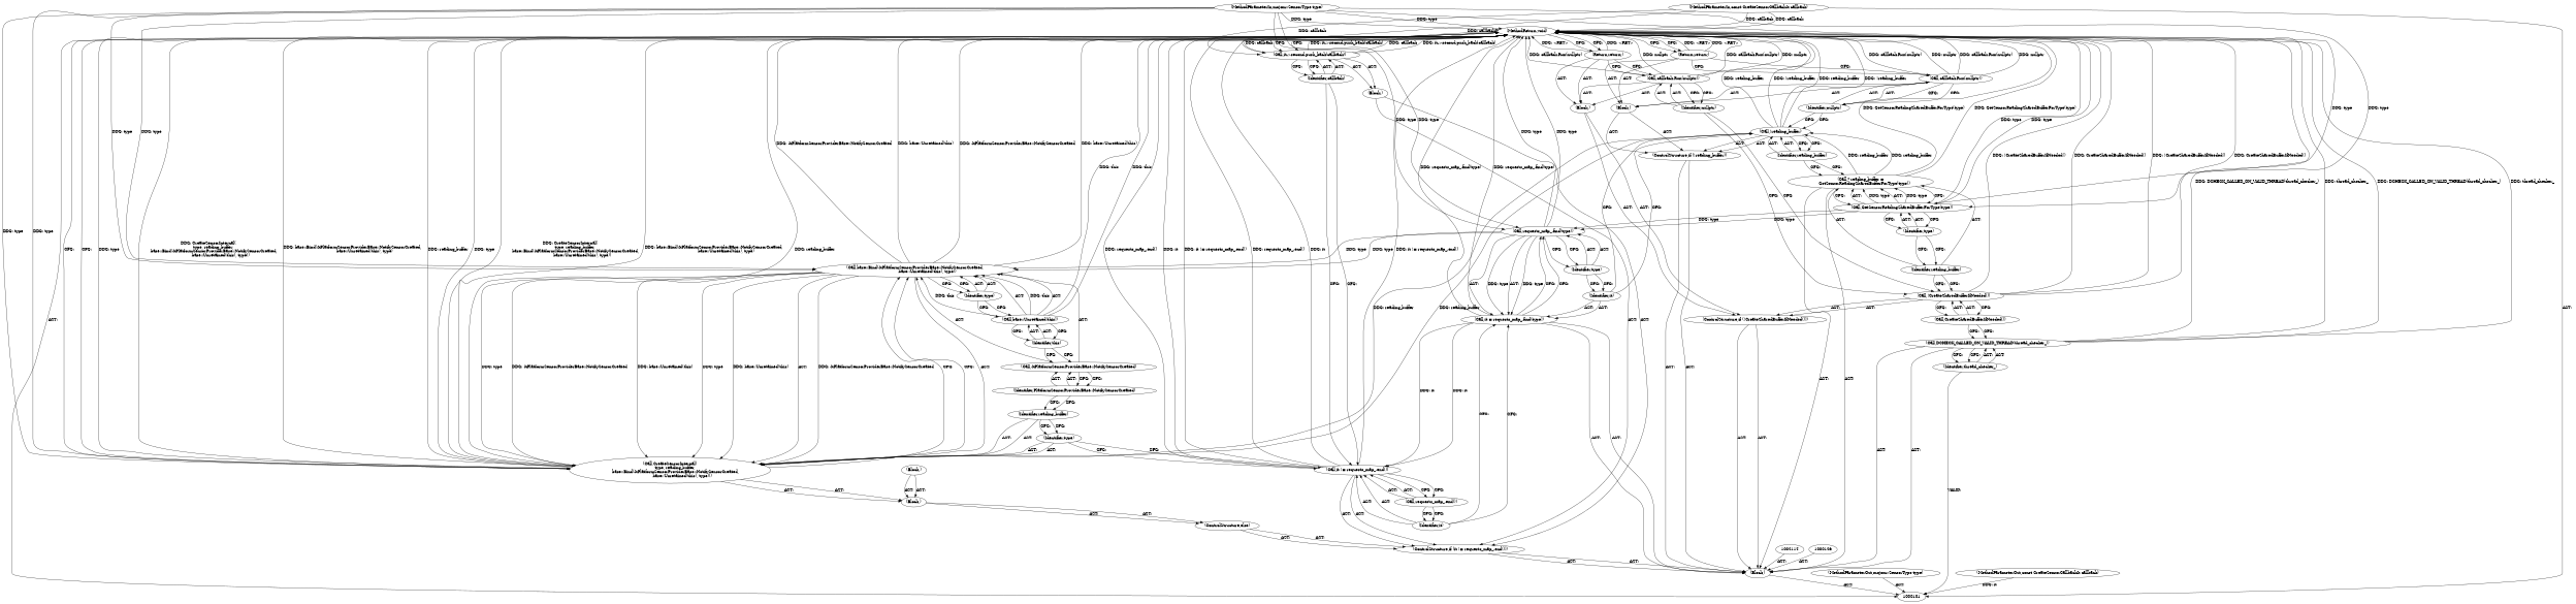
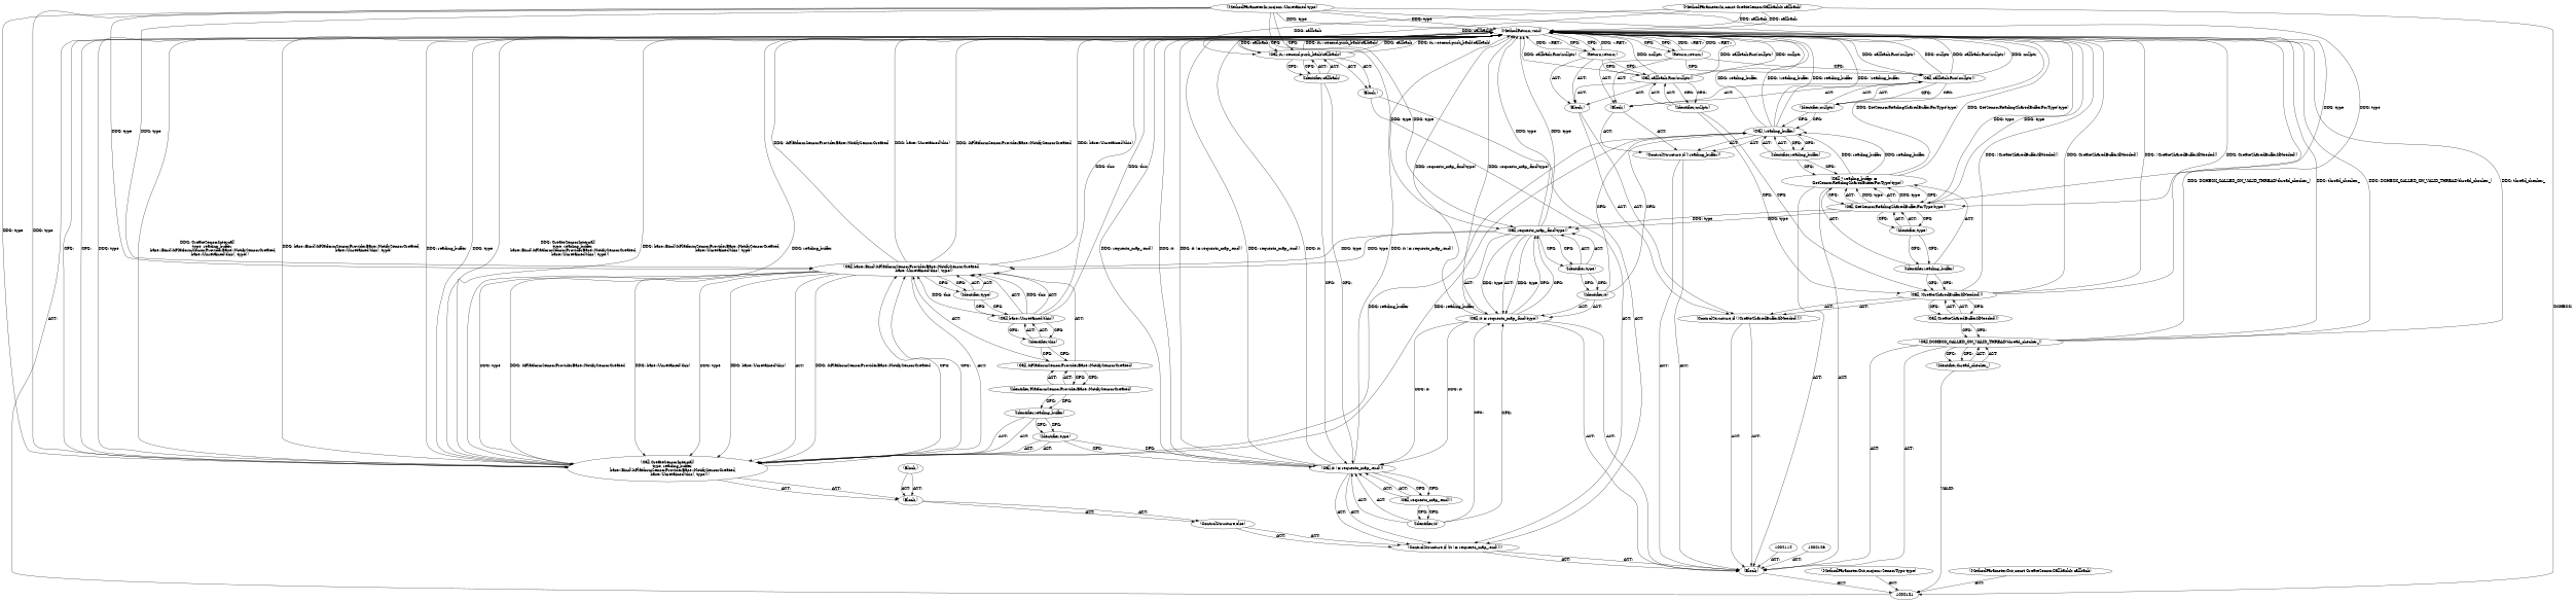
  digraph {
    fontname="DejaVu Serif"
    node [fontname="DejaVu Serif"]
    edge [fontname="DejaVu Serif"]
    n1 [label="(MethodReturn,void)"]
    n2 [label="(Return,return;)"]
    n3 [label="(Call,it->second.push_back(callback))"]
    n4 [label="(Call,CreateSensorInternal(\n        type, reading_buffer,\n         base::Bind(&PlatformSensorProviderBase::NotifySensorCreated,\n                    base::Unretained(this), type)))"]
    n5 [label="(Return,return;)"]
    1000101
    n7 [label="(Block,)"]
    n8 [label="(Call,callback.Run(nullptr))"]
    n9 [label="(Block,)"]
    n10 [label="(Identifier,callback)"]
    n11 [label="(Call,base::Bind(&PlatformSensorProviderBase::NotifySensorCreated,\n                    base::Unretained(this), type))"]
    n12 [label="(Block,)"]
    n13 [label="(Block,)"]
    n14 [label="(Call,callback.Run(nullptr))"]
    n15 [label="(Call,* reading_buffer =\n      GetSensorReadingSharedBufferForType(type))"]
    n16 [label="(Call,GetSensorReadingSharedBufferForType(type))"]
    n17 [label="(Call,!reading_buffer)"]
    n18 [label="(Block,)"]
    n19 [label="(Identifier,type)"]
    n20 [label="(Call,requests_map_.find(type))"]
    n21 [label="(ControlStructure,if (!reading_buffer))"]
    n22 [label="(Identifier,reading_buffer)"]
    n23 [label="(Identifier,reading_buffer)"]
    n24 [label="(Call,!CreateSharedBufferIfNeeded())"]
    n25 [label="(ControlStructure,if (!CreateSharedBufferIfNeeded()))"]
    n26 [label="(Call,CreateSharedBufferIfNeeded())"]
    n27 [label="(Identifier,type)"]
    n28 [label="(Call,it = requests_map_.find(type))"]
    n29 [label="(Identifier,nullptr)"]
    n30 [label="(Identifier,it)"]
    n31 [label="(Call,it != requests_map_.end())"]
    n32 [label="(Identifier,type)"]
    n33 [label="(Call,requests_map_.end())"]
    n34 [label="(ControlStructure,if (it != requests_map_.end()))"]
    n35 [label="(Identifier,it)"]
-   n36 [label="(MethodParameterIn,mojom::SensorType type)"]
+   n36 [label="(MethodParameterIn,mojom::Unretained type)"]
    n37 [label="(MethodParameterOut,mojom::SensorType type)"]
    n38 [label="(ControlStructure,else)"]
    n39 [label="(Block,)"]
    n40 [label="(Identifier,reading_buffer)"]
    n41 [label="(Identifier,type)"]
    n42 [label="(Call,&PlatformSensorProviderBase::NotifySensorCreated)"]
    n43 [label="(Identifier,PlatformSensorProviderBase::NotifySensorCreated)"]
    n44 [label="(Call,base::Unretained(this))"]
    n45 [label="(Identifier,this)"]
    n46 [label="(MethodParameterIn,const CreateSensorCallback& callback)"]
    n47 [label="(MethodParameterOut,const CreateSensorCallback& callback)"]
    n48 [label="(Call,DCHECK_CALLED_ON_VALID_THREAD(thread_checker_))"]
    n49 [label="(Identifier,thread_checker_)"]
    n50 [label="(Identifier,nullptr)"]
    n51 [label=1002114]
    1000126
    n1 -> n2 [label="CFG: "]
    n1 -> n2 [label="CFG: "]
    n1 -> n3 [label="CFG: "]
    n1 -> n3 [label="CFG: "]
    n1 -> n4 [label="CFG: "]
    n1 -> n4 [label="CFG: "]
    n1 -> n5 [label="CFG: "]
    n1 -> n5 [label="CFG: "]
-   n1 -> 1000101 [label="AST: "]
+   1000101 -> n1 [label="AST: "]
    n2 -> n1 [label="DDG: <RET>"]
    n2 -> n1 [label="DDG: <RET>"]
    n2 -> n7 [label="AST: "]
    n2 -> n7 [label="AST: "]
    n2 -> n8 [label="CFG: "]
    n2 -> n8 [label="CFG: "]
    n3 -> n1 [label="DDG: it->second.push_back(callback)"]
    n3 -> n1 [label="DDG: callback"]
    n3 -> n1 [label="DDG: it->second.push_back(callback)"]
    n3 -> n1 [label="DDG: callback"]
    n3 -> n9 [label="AST: "]
    n3 -> n9 [label="AST: "]
    n3 -> n10 [label="CFG: "]
    n3 -> n10 [label="CFG: "]
    n4 -> n1 [label="DDG: type"]
    n4 -> n1 [label="DDG: CreateSensorInternal(\n        type, reading_buffer,\n         base::Bind(&PlatformSensorProviderBase::NotifySensorCreated,\n                    base::Unretained(this), type))"]
    n4 -> n1 [label="DDG: base::Bind(&PlatformSensorProviderBase::NotifySensorCreated,\n                    base::Unretained(this), type)"]
    n4 -> n1 [label="DDG: reading_buffer"]
    n4 -> n1 [label="DDG: type"]
    n4 -> n1 [label="DDG: CreateSensorInternal(\n        type, reading_buffer,\n         base::Bind(&PlatformSensorProviderBase::NotifySensorCreated,\n                    base::Unretained(this), type))"]
    n4 -> n1 [label="DDG: base::Bind(&PlatformSensorProviderBase::NotifySensorCreated,\n                    base::Unretained(this), type)"]
    n4 -> n1 [label="DDG: reading_buffer"]
    n4 -> n11 [label="CFG: "]
    n4 -> n11 [label="CFG: "]
    n4 -> n12 [label="AST: "]
    n4 -> n12 [label="AST: "]
    n5 -> n1 [label="DDG: <RET>"]
    n5 -> n1 [label="DDG: <RET>"]
    n5 -> n13 [label="AST: "]
    n5 -> n13 [label="AST: "]
    n5 -> n14 [label="CFG: "]
    n5 -> n14 [label="CFG: "]
    n7 -> n21 [label="AST: "]
    n7 -> n21 [label="AST: "]
    n8 -> n1 [label="DDG: nullptr"]
    n8 -> n1 [label="DDG: callback.Run(nullptr)"]
    n8 -> n1 [label="DDG: nullptr"]
    n8 -> n1 [label="DDG: callback.Run(nullptr)"]
    n8 -> n7 [label="AST: "]
    n8 -> n7 [label="AST: "]
    n8 -> n29 [label="CFG: "]
    n8 -> n29 [label="CFG: "]
    n9 -> n34 [label="AST: "]
    n9 -> n34 [label="AST: "]
    n10 -> n3 [label="AST: "]
    n10 -> n3 [label="AST: "]
    n10 -> n31 [label="CFG: "]
    n10 -> n31 [label="CFG: "]
    n11 -> n1 [label="DDG: &PlatformSensorProviderBase::NotifySensorCreated"]
    n11 -> n1 [label="DDG: base::Unretained(this)"]
    n11 -> n1 [label="DDG: &PlatformSensorProviderBase::NotifySensorCreated"]
    n11 -> n1 [label="DDG: base::Unretained(this)"]
    n11 -> n4 [label="AST: "]
    n11 -> n4 [label="DDG: type"]
    n11 -> n4 [label="DDG: &PlatformSensorProviderBase::NotifySensorCreated"]
    n11 -> n4 [label="DDG: base::Unretained(this)"]
    n11 -> n4 [label="AST: "]
    n11 -> n4 [label="DDG: type"]
    n11 -> n4 [label="DDG: &PlatformSensorProviderBase::NotifySensorCreated"]
    n11 -> n4 [label="DDG: base::Unretained(this)"]
    n11 -> n32 [label="CFG: "]
    n11 -> n32 [label="CFG: "]
    n12 -> n38 [label="AST: "]
    n12 -> n38 [label="AST: "]
    n13 -> n25 [label="AST: "]
    n13 -> n25 [label="AST: "]
    n14 -> n1 [label="DDG: nullptr"]
    n14 -> n1 [label="DDG: callback.Run(nullptr)"]
    n14 -> n1 [label="DDG: nullptr"]
    n14 -> n1 [label="DDG: callback.Run(nullptr)"]
    n14 -> n13 [label="AST: "]
    n14 -> n13 [label="AST: "]
    n14 -> n50 [label="CFG: "]
    n14 -> n50 [label="CFG: "]
    n15 -> n1 [label="DDG: GetSensorReadingSharedBufferForType(type)"]
    n15 -> n1 [label="DDG: GetSensorReadingSharedBufferForType(type)"]
    n15 -> n16 [label="CFG: "]
    n15 -> n16 [label="CFG: "]
    n15 -> n17 [label="DDG: reading_buffer"]
    n15 -> n17 [label="DDG: reading_buffer"]
    n15 -> n18 [label="AST: "]
    n15 -> n18 [label="AST: "]
    n16 -> n1 [label="DDG: type"]
    n16 -> n1 [label="DDG: type"]
    n16 -> n15 [label="AST: "]
    n16 -> n15 [label="DDG: type"]
    n16 -> n15 [label="AST: "]
    n16 -> n15 [label="DDG: type"]
    n16 -> n19 [label="CFG: "]
    n16 -> n19 [label="CFG: "]
    n16 -> n20 [label="DDG: type"]
    n16 -> n20 [label="DDG: type"]
    n17 -> n1 [label="DDG: !reading_buffer"]
    n17 -> n1 [label="DDG: reading_buffer"]
    n17 -> n1 [label="DDG: !reading_buffer"]
    n17 -> n1 [label="DDG: reading_buffer"]
    n17 -> n4 [label="DDG: reading_buffer"]
    n17 -> n4 [label="DDG: reading_buffer"]
    n17 -> n21 [label="AST: "]
    n17 -> n21 [label="AST: "]
    n17 -> n22 [label="CFG: "]
    n17 -> n22 [label="CFG: "]
    n18 -> 1000101 [label="AST: "]
    n19 -> n16 [label="AST: "]
    n19 -> n16 [label="AST: "]
    n19 -> n23 [label="CFG: "]
    n19 -> n23 [label="CFG: "]
    n20 -> n1 [label="DDG: type"]
    n20 -> n1 [label="DDG: type"]
    n20 -> n11 [label="DDG: type"]
    n20 -> n11 [label="DDG: type"]
    n20 -> n27 [label="CFG: "]
    n20 -> n27 [label="CFG: "]
    n20 -> n28 [label="AST: "]
    n20 -> n28 [label="DDG: type"]
    n20 -> n28 [label="AST: "]
    n20 -> n28 [label="DDG: type"]
    n21 -> n18 [label="AST: "]
    n21 -> n18 [label="AST: "]
    n22 -> n15 [label="CFG: "]
    n22 -> n15 [label="CFG: "]
    n22 -> n17 [label="AST: "]
    n22 -> n17 [label="AST: "]
    n23 -> n15 [label="AST: "]
    n23 -> n15 [label="AST: "]
    n23 -> n24 [label="CFG: "]
    n23 -> n24 [label="CFG: "]
    n24 -> n1 [label="DDG: !CreateSharedBufferIfNeeded()"]
    n24 -> n1 [label="DDG: CreateSharedBufferIfNeeded()"]
    n24 -> n1 [label="DDG: !CreateSharedBufferIfNeeded()"]
    n24 -> n1 [label="DDG: CreateSharedBufferIfNeeded()"]
    n24 -> n25 [label="AST: "]
    n24 -> n25 [label="AST: "]
    n24 -> n26 [label="CFG: "]
    n24 -> n26 [label="CFG: "]
    n25 -> n18 [label="AST: "]
    n25 -> n18 [label="AST: "]
    n26 -> n24 [label="AST: "]
    n26 -> n24 [label="AST: "]
    n26 -> n48 [label="CFG: "]
    n26 -> n48 [label="CFG: "]
    n27 -> n20 [label="AST: "]
    n27 -> n20 [label="AST: "]
    n27 -> n30 [label="CFG: "]
    n27 -> n30 [label="CFG: "]
    n28 -> n1 [label="DDG: requests_map_.find(type)"]
    n28 -> n1 [label="DDG: requests_map_.find(type)"]
    n28 -> n18 [label="AST: "]
    n28 -> n18 [label="AST: "]
    n28 -> n20 [label="CFG: "]
    n28 -> n20 [label="CFG: "]
    n28 -> n31 [label="DDG: it"]
    n28 -> n31 [label="DDG: it"]
    n29 -> n8 [label="AST: "]
    n29 -> n8 [label="AST: "]
    n29 -> n17 [label="CFG: "]
    n29 -> n17 [label="CFG: "]
    n30 -> n17 [label="CFG: "]
    n30 -> n17 [label="CFG: "]
    n30 -> n28 [label="AST: "]
    n30 -> n28 [label="AST: "]
    n31 -> n1 [label="DDG: it != requests_map_.end()"]
    n31 -> n1 [label="DDG: requests_map_.end()"]
    n31 -> n1 [label="DDG: it"]
    n31 -> n1 [label="DDG: it != requests_map_.end()"]
    n31 -> n1 [label="DDG: requests_map_.end()"]
    n31 -> n1 [label="DDG: it"]
    n31 -> n33 [label="CFG: "]
    n31 -> n33 [label="CFG: "]
    n31 -> n34 [label="AST: "]
    n31 -> n34 [label="AST: "]
    n32 -> n11 [label="AST: "]
    n32 -> n11 [label="AST: "]
    n32 -> n44 [label="CFG: "]
    n32 -> n44 [label="CFG: "]
    n33 -> n31 [label="AST: "]
    n33 -> n31 [label="AST: "]
    n33 -> n35 [label="CFG: "]
    n33 -> n35 [label="CFG: "]
    n34 -> n18 [label="AST: "]
    n34 -> n18 [label="AST: "]
    n35 -> n28 [label="CFG: "]
    n35 -> n28 [label="CFG: "]
    n35 -> n31 [label="AST: "]
    n35 -> n31 [label="AST: "]
    n36 -> n1 [label="DDG: type"]
    n36 -> n1 [label="DDG: type"]
    n36 -> n4 [label="DDG: type"]
    n36 -> n4 [label="DDG: type"]
    n36 -> n11 [label="DDG: type"]
    n36 -> n11 [label="DDG: type"]
    n36 -> n16 [label="DDG: type"]
    n36 -> n16 [label="DDG: type"]
    n36 -> n20 [label="DDG: type"]
    n36 -> n20 [label="DDG: type"]
    n37 -> 1000101 [label="AST: "]
    n38 -> n34 [label="AST: "]
    n38 -> n34 [label="AST: "]
    n39 -> n12 [label="AST: "]
    n39 -> n12 [label="AST: "]
    n40 -> n4 [label="AST: "]
    n40 -> n4 [label="AST: "]
    n40 -> n41 [label="CFG: "]
    n40 -> n41 [label="CFG: "]
    n41 -> n4 [label="AST: "]
    n41 -> n4 [label="AST: "]
    n41 -> n31 [label="CFG: "]
    n41 -> n31 [label="CFG: "]
    n42 -> n11 [label="AST: "]
    n42 -> n11 [label="AST: "]
    n42 -> n43 [label="CFG: "]
    n42 -> n43 [label="CFG: "]
    n43 -> n40 [label="CFG: "]
    n43 -> n40 [label="CFG: "]
    n43 -> n42 [label="AST: "]
    n43 -> n42 [label="AST: "]
    n44 -> n1 [label="DDG: this"]
    n44 -> n1 [label="DDG: this"]
    n44 -> n11 [label="AST: "]
    n44 -> n11 [label="DDG: this"]
    n44 -> n11 [label="AST: "]
    n44 -> n11 [label="DDG: this"]
    n44 -> n45 [label="CFG: "]
    n44 -> n45 [label="CFG: "]
    n45 -> n42 [label="CFG: "]
    n45 -> n42 [label="CFG: "]
    n45 -> n44 [label="AST: "]
    n45 -> n44 [label="AST: "]
    n46 -> n1 [label="DDG: callback"]
    n46 -> n1 [label="DDG: callback"]
    n46 -> n3 [label="DDG: callback"]
    n46 -> n3 [label="DDG: callback"]
-   n46 -> 1000101 [label="AST: "]
-   n47 -> 1000101 [label="DDG: it"]
+   n46 -> 1000101 [label="DCHECK: "]
+   n47 -> 1000101 [label="AST: "]
    n48 -> n1 [label="DDG: DCHECK_CALLED_ON_VALID_THREAD(thread_checker_)"]
    n48 -> n1 [label="DDG: thread_checker_"]
    n48 -> n1 [label="DDG: DCHECK_CALLED_ON_VALID_THREAD(thread_checker_)"]
    n48 -> n1 [label="DDG: thread_checker_"]
    n48 -> n18 [label="AST: "]
    n48 -> n18 [label="AST: "]
    n48 -> n49 [label="CFG: "]
    n48 -> n49 [label="CFG: "]
    n49 -> 1000101 [label="VALID: "]
    n49 -> n48 [label="AST: "]
    n49 -> n48 [label="AST: "]
    n50 -> n14 [label="AST: "]
    n50 -> n14 [label="AST: "]
    n50 -> n24 [label="CFG: "]
    n50 -> n24 [label="CFG: "]
    n51 -> n18 [label="AST: "]
    1000126 -> n18 [label="AST: "]
  }
